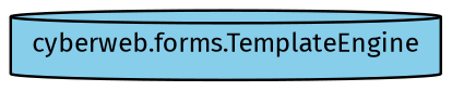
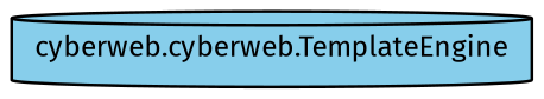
  digraph {
    rankdir=LR
    fontname="Fira Sans"
-   n1 [color=black fillcolor=skyblue fontname="Fira Sans" fontsize=10 height=0.2 label="cyberweb.forms.TemplateEngine" shape=cylinder style=filled width=0.4]
+   n1 [color=black fillcolor=skyblue fontname="Fira Sans" fontsize=10 height=0.2 label="cyberweb.cyberweb.TemplateEngine" shape=cylinder style=filled width=0.4]
  }
